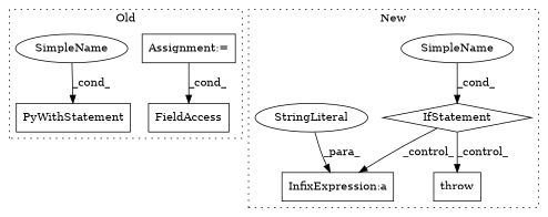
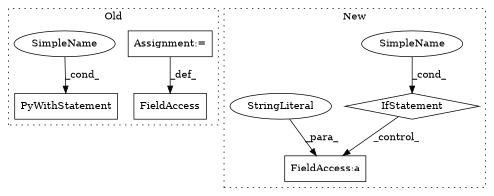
  digraph {
    node [a=42 shape=box]
    n1 [a=104 l="10,2" label=PyWithStatement s="3383,3424"]
    n2 [a=7 l=1 label="Assignment:=" s=3599]
    n3 [label=SimpleName shape=ellipse]
    n4 [a=22 l=12 label=FieldAccess s=3587]
-   n5 [a=53 l=6 label=throw s=1208]
    n6 [a=25 l="4,2" label=IfStatement s="1176,1198" shape=diamond]
    n7 [label=SimpleName shape=ellipse]
-   n8 [a=27 l=3 label="InfixExpression:a" s=1250]
+   n8 [a=27 l=3 label="FieldAccess:a" s=1250]
    n9 [a=45 l=57 label=StringLiteral s=1253 shape=ellipse]
    subgraph cluster_1 {
      label=Old
      style=dotted
      n1
      n2
      n3
      n4
    }
    subgraph cluster_2 {
      label=New
      style=dotted
-     n5
      n6
      n7
      n8
      n9
    }
-   n2 -> n4 [label=_cond_]
+   n2 -> n4 [label=_def_]
    n3 -> n1 [label=_cond_]
-   n6 -> n5 [label=_control_]
    n6 -> n8 [label=_control_]
    n7 -> n6 [label=_cond_]
    n9 -> n8 [label=_para_]
  }
